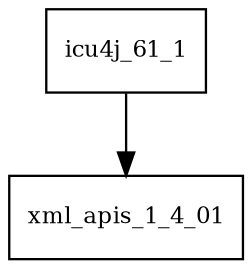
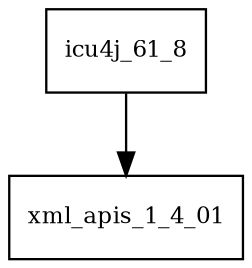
  digraph {
    node [fontsize=10.0 shape=box]
-   icu4j_61_1
+   icu4j_61_1 [label=icu4j_61_8]
    xml_apis_1_4_01
    icu4j_61_1 -> xml_apis_1_4_01
  }
